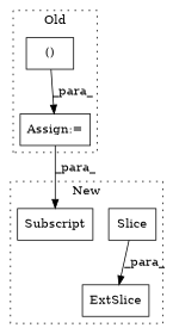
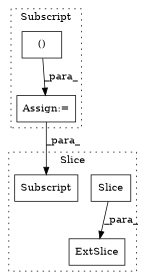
  digraph {
    fontname="DejaVu Serif"
    node [fontname="DejaVu Serif" l=8 shape=box]
    edge [fontname="DejaVu Serif"]
    n1 [a=54 label="()" s=4520]
    n2 [a=68 l=11 label="Assign:=" s=4440]
    n3 [a=80 label=Slice s=5822]
    n4 [a=85 l=4 label=ExtSlice s=5812]
    n5 [a=63 l="20,0" label=Subscript s="5812,0"]
    subgraph cluster_1 {
-     label=Old
+     label=Subscript
      style=dotted
      n1
      n2
    }
    subgraph cluster_2 {
-     label=New
+     label=Slice
      style=dotted
      n3
      n4
      n5
    }
    n1 -> n2 [label=_para_]
    n2 -> n5 [label=_para_]
    n3 -> n4 [label=_para_]
  }
